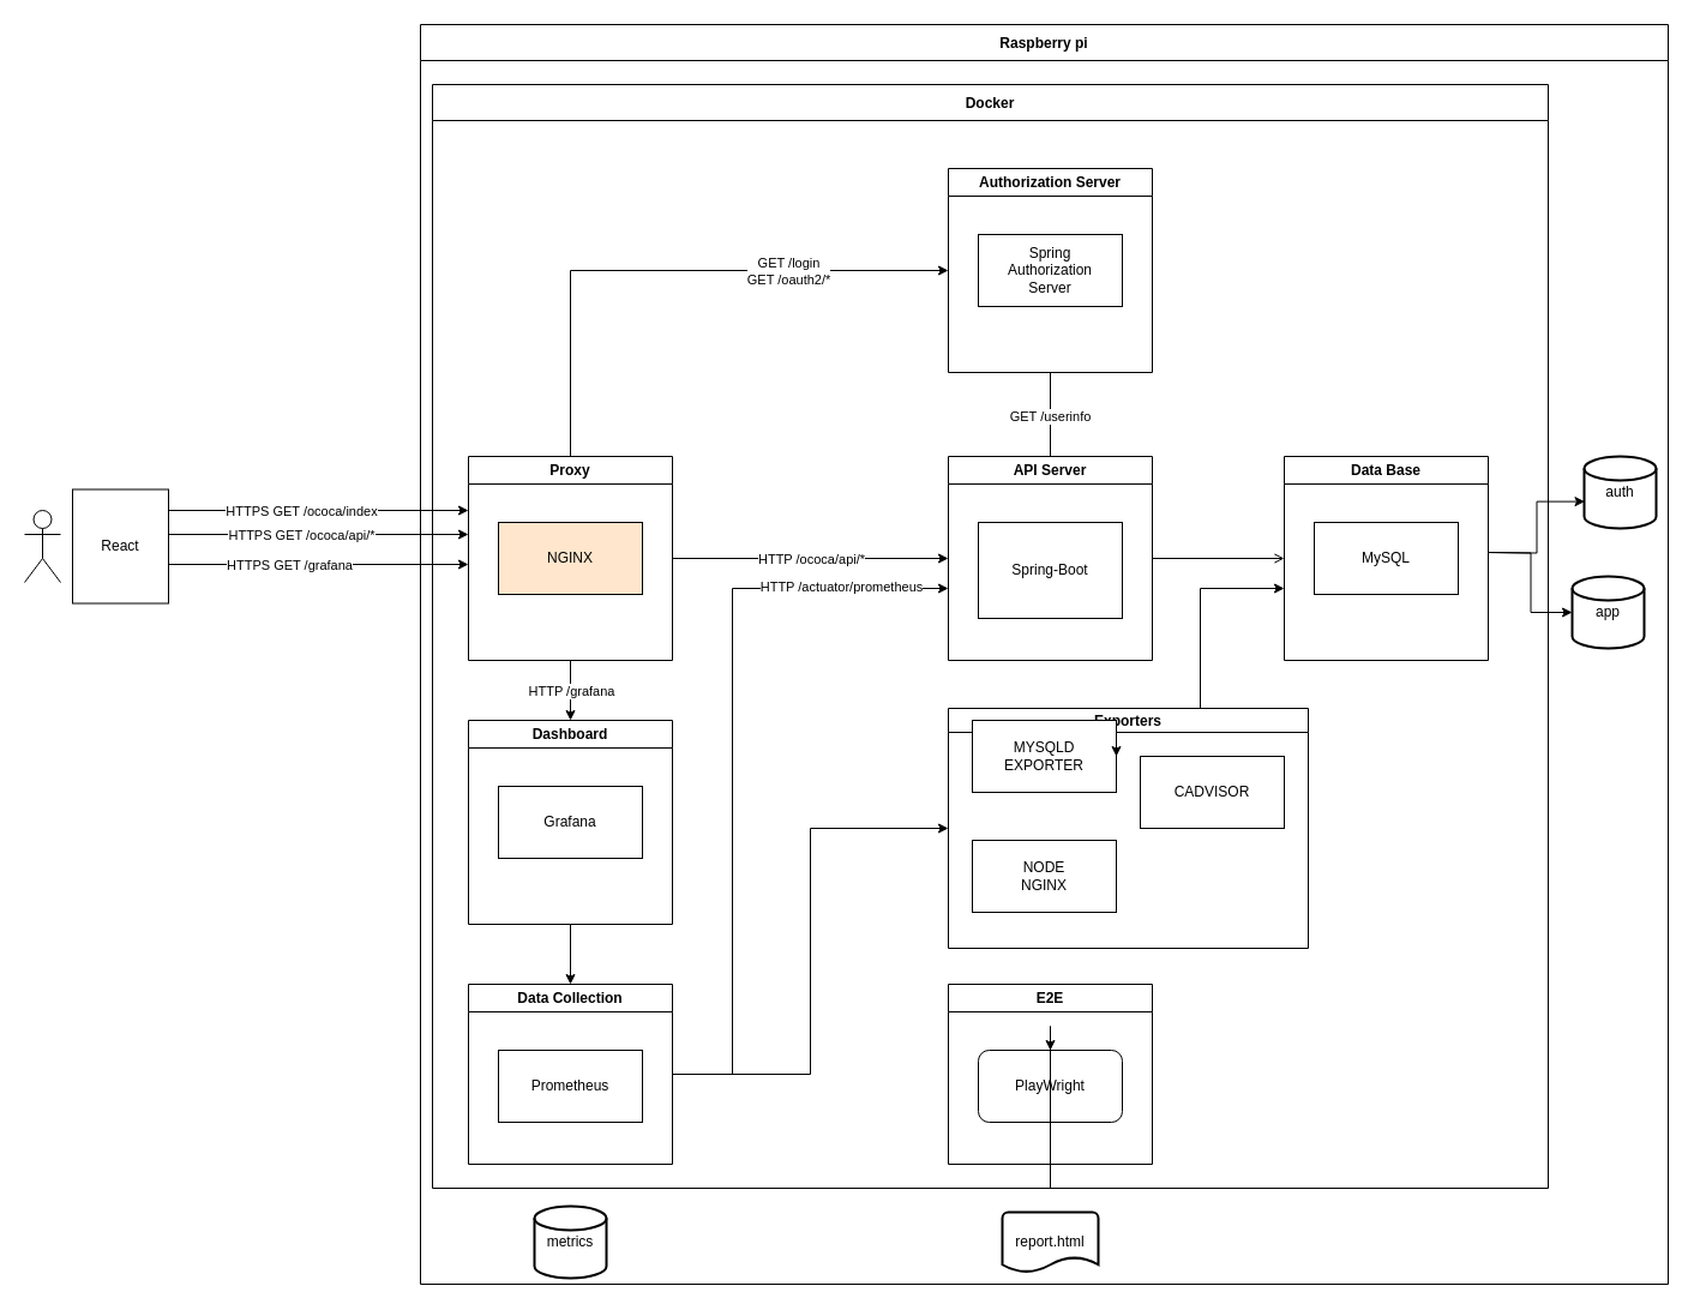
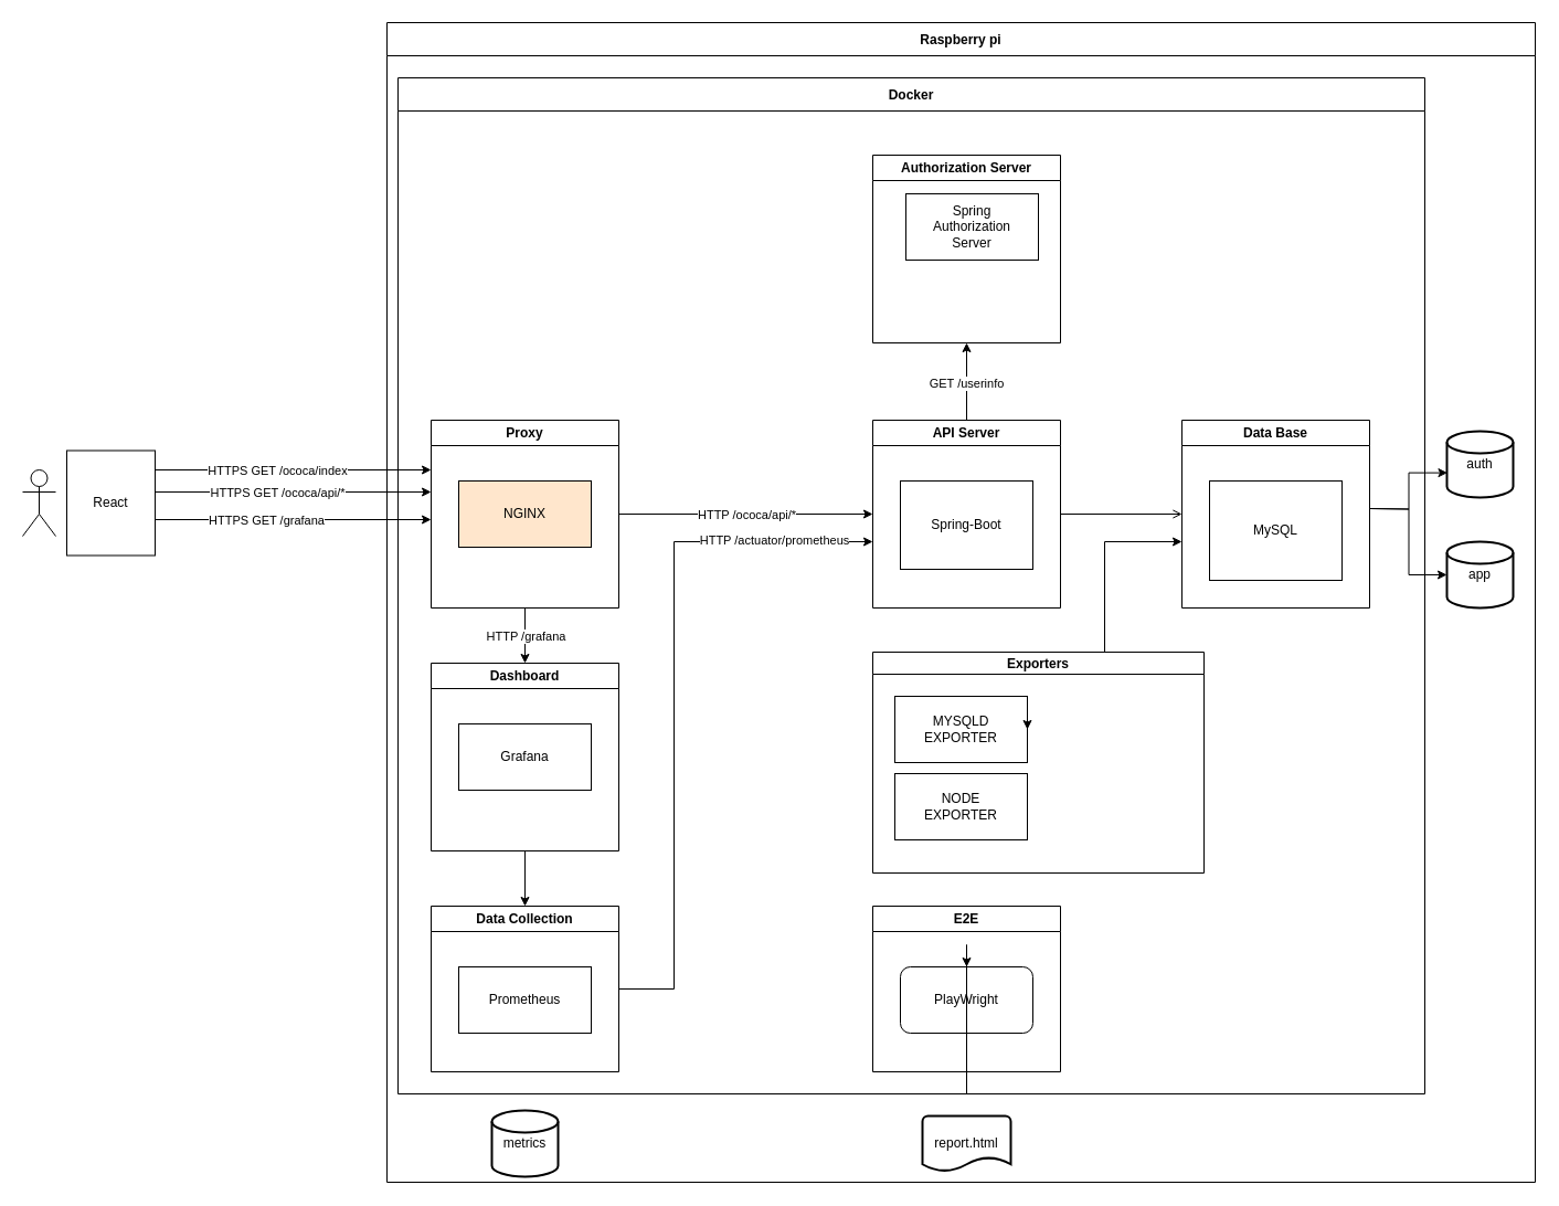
  <mxCell id="0" />
  <mxCell id="1" parent="0" />
  <mxCell id="2" value="React" style="rounded=0;whiteSpace=wrap;html=1;" vertex="1" parent="1"><mxGeometry x="60" y="407.5" width="80" height="95" as="geometry" /></mxCell>
  <mxCell id="3" value="" style="shape=umlActor;verticalLabelPosition=bottom;verticalAlign=top;html=1;outlineConnect=0;" vertex="1" parent="1"><mxGeometry x="20" y="425" width="30" height="60" as="geometry" /></mxCell>
  <mxCell id="4" value="" style="endArrow=classic;html=1;rounded=0;" edge="1" parent="1"><mxGeometry relative="1" as="geometry"><mxPoint x="140" y="425" as="sourcePoint" /><mxPoint x="390" y="425" as="targetPoint" /></mxGeometry></mxCell>
  <mxCell id="5" value="HTTPS GET /ococa/index" style="edgeLabel;resizable=0;html=1;;align=center;verticalAlign=middle;" connectable="0" vertex="1" parent="4"><mxGeometry relative="1" as="geometry"><mxPoint x="-15" as="offset" /></mxGeometry></mxCell>
  <mxCell id="6" value="Raspberry pi" style="swimlane;startSize=30;" vertex="1" parent="1"><mxGeometry x="350" y="20" width="1040" height="1050" as="geometry" /></mxCell>
  <mxCell id="7" value="Authorization Server" style="swimlane;whiteSpace=wrap;html=1;movable=1;resizable=1;rotatable=1;deletable=1;editable=1;locked=0;connectable=1;" vertex="1" parent="6"><mxGeometry x="440" y="120" width="170" height="170" as="geometry" /></mxCell>
- <mxCell id="8" value="Spring&lt;div&gt;Authorization&lt;/div&gt;&lt;div&gt;Server&lt;/div&gt;" style="rounded=0;whiteSpace=wrap;html=1;verticalAlign=middle;" vertex="1" parent="7"><mxGeometry x="25" y="55" width="120" height="60" as="geometry" /></mxCell>
- <mxCell id="9" style="edgeStyle=orthogonalEdgeStyle;rounded=0;orthogonalLoop=1;jettySize=auto;html=1;entryX=0;entryY=0.5;entryDx=0;entryDy=0;" edge="1" parent="6" source="38" target="15"><mxGeometry relative="1" as="geometry"><mxPoint x="360" y="655" as="targetPoint" /></mxGeometry></mxCell>
- <mxCell id="10" style="edgeStyle=orthogonalEdgeStyle;rounded=0;orthogonalLoop=1;jettySize=auto;html=1;entryX=0;entryY=0.5;entryDx=0;entryDy=0;exitX=0.5;exitY=0;exitDx=0;exitDy=0;" edge="1" parent="6" source="12" target="7"><mxGeometry relative="1" as="geometry" /></mxCell>
- <mxCell id="11" value="GET /login&lt;div&gt;GET /oauth2/*&lt;/div&gt;" style="edgeLabel;html=1;align=center;verticalAlign=middle;resizable=0;points=[];" vertex="1" connectable="0" parent="10"><mxGeometry x="0.429" y="-2" relative="1" as="geometry"><mxPoint y="-2" as="offset" /></mxGeometry></mxCell>
+ <mxCell id="8" value="Spring&lt;div&gt;Authorization&lt;/div&gt;&lt;div&gt;Server&lt;/div&gt;" style="rounded=0;whiteSpace=wrap;html=1;verticalAlign=middle;" vertex="1" parent="7"><mxGeometry x="30" y="35" width="120" height="60" as="geometry" /></mxCell>
  <mxCell id="12" value="Proxy" style="swimlane;whiteSpace=wrap;html=1;" vertex="1" parent="6"><mxGeometry x="40" y="360" width="170" height="170" as="geometry" /></mxCell>
  <mxCell id="13" value="NGINX" style="rounded=0;whiteSpace=wrap;html=1;verticalAlign=middle;fillColor=#ffe6cc;" vertex="1" parent="12"><mxGeometry x="25" y="55" width="120" height="60" as="geometry" /></mxCell>
  <mxCell id="14" style="edgeStyle=orthogonalEdgeStyle;rounded=0;orthogonalLoop=1;jettySize=auto;html=1;" edge="1" parent="6" source="15"><mxGeometry relative="1" as="geometry"><mxPoint x="720" y="470" as="targetPoint" /><Array as="points"><mxPoint x="650" y="470" /></Array></mxGeometry></mxCell>
  <mxCell id="15" value="Exporters" style="swimlane;startSize=20;" vertex="1" parent="6"><mxGeometry x="440" y="570" width="300" height="200" as="geometry" /></mxCell>
- <mxCell id="16" value="MYSQLD&lt;div&gt;EXPORTER&lt;/div&gt;" style="rounded=0;whiteSpace=wrap;html=1;" vertex="1" parent="15"><mxGeometry x="20" y="10" width="120" height="60" as="geometry" /></mxCell>
- <mxCell id="17" value="NODE&lt;div&gt;NGINX&lt;/div&gt;" style="rounded=0;whiteSpace=wrap;html=1;" vertex="1" parent="15"><mxGeometry x="20" y="110" width="120" height="60" as="geometry" /></mxCell>
- <mxCell id="18" value="CADVISOR" style="rounded=0;whiteSpace=wrap;html=1;" vertex="1" parent="15"><mxGeometry x="160" y="40" width="120" height="60" as="geometry" /></mxCell>
+ <mxCell id="16" value="MYSQLD&lt;div&gt;EXPORTER&lt;/div&gt;" style="rounded=0;whiteSpace=wrap;html=1;" vertex="1" parent="15"><mxGeometry x="20" y="40" width="120" height="60" as="geometry" /></mxCell>
+ <mxCell id="17" value="NODE&lt;div&gt;EXPORTER&lt;/div&gt;" style="rounded=0;whiteSpace=wrap;html=1;" vertex="1" parent="15"><mxGeometry x="20" y="110" width="120" height="60" as="geometry" /></mxCell>
  <mxCell id="19" style="edgeStyle=orthogonalEdgeStyle;rounded=0;orthogonalLoop=1;jettySize=auto;html=1;exitX=1;exitY=0.25;exitDx=0;exitDy=0;entryX=1;entryY=0.5;entryDx=0;entryDy=0;" edge="1" parent="15" source="16" target="16"><mxGeometry relative="1" as="geometry" /></mxCell>
  <mxCell id="20" style="edgeStyle=orthogonalEdgeStyle;rounded=0;orthogonalLoop=1;jettySize=auto;html=1;exitX=1;exitY=0.5;exitDx=0;exitDy=0;entryX=0;entryY=0.5;entryDx=0;entryDy=0;endArrow=open;" edge="1" parent="6" source="23" target="25"><mxGeometry relative="1" as="geometry"><mxPoint x="770" y="560" as="targetPoint" /></mxGeometry></mxCell>
- <mxCell id="21" style="edgeStyle=orthogonalEdgeStyle;rounded=0;orthogonalLoop=1;jettySize=auto;html=1;entryX=0.5;entryY=1;entryDx=0;entryDy=0;endArrow=none;" edge="1" parent="6" source="23" target="7"><mxGeometry relative="1" as="geometry" /></mxCell>
+ <mxCell id="21" style="edgeStyle=orthogonalEdgeStyle;rounded=0;orthogonalLoop=1;jettySize=auto;html=1;entryX=0.5;entryY=1;entryDx=0;entryDy=0;" edge="1" parent="6" source="23" target="7"><mxGeometry relative="1" as="geometry" /></mxCell>
  <mxCell id="22" value="GET /userinfo" style="edgeLabel;html=1;align=center;verticalAlign=middle;resizable=0;points=[];" vertex="1" connectable="0" parent="21"><mxGeometry x="-0.022" y="1" relative="1" as="geometry"><mxPoint as="offset" /></mxGeometry></mxCell>
  <mxCell id="23" value="API Server" style="swimlane;whiteSpace=wrap;html=1;" vertex="1" parent="6"><mxGeometry x="440" y="360" width="170" height="170" as="geometry" /></mxCell>
  <mxCell id="24" value="Spring-Boot" style="rounded=0;whiteSpace=wrap;html=1;verticalAlign=middle;" vertex="1" parent="23"><mxGeometry x="25" y="55" width="120" height="80" as="geometry" /></mxCell>
  <mxCell id="25" value="Data Base" style="swimlane;whiteSpace=wrap;html=1;" vertex="1" parent="6"><mxGeometry x="720" y="360" width="170" height="170" as="geometry" /></mxCell>
  <mxCell id="26" value="" style="endArrow=classic;html=1;rounded=0;entryX=0;entryY=0.5;entryDx=0;entryDy=0;" edge="1" parent="6" target="23"><mxGeometry relative="1" as="geometry"><mxPoint x="210" y="445" as="sourcePoint" /><mxPoint x="480" y="540" as="targetPoint" /></mxGeometry></mxCell>
  <mxCell id="27" value="HTTP /ococa/api/*" style="edgeLabel;resizable=0;html=1;;align=center;verticalAlign=middle;" connectable="0" vertex="1" parent="26"><mxGeometry relative="1" as="geometry" /></mxCell>
  <mxCell id="28" value="E2E" style="swimlane;whiteSpace=wrap;html=1;" vertex="1" parent="6"><mxGeometry x="440" y="800" width="170" height="150" as="geometry" /></mxCell>
  <mxCell id="29" value="PlayWright" style="whiteSpace=wrap;html=1;verticalAlign=middle;rounded=1;" vertex="1" parent="28"><mxGeometry x="25" y="55" width="120" height="60" as="geometry" /></mxCell>
  <mxCell id="30" style="edgeStyle=orthogonalEdgeStyle;rounded=0;orthogonalLoop=1;jettySize=auto;html=1;exitX=1;exitY=0.5;exitDx=0;exitDy=0;" edge="1" parent="6" source="38"><mxGeometry relative="1" as="geometry"><mxPoint x="440" y="470" as="targetPoint" /><Array as="points"><mxPoint x="260" y="875" /><mxPoint x="260" y="470" /><mxPoint x="440" y="470" /></Array></mxGeometry></mxCell>
  <mxCell id="31" value="HTTP /actuator/prometheus" style="edgeLabel;html=1;align=center;verticalAlign=middle;resizable=0;points=[];" vertex="1" connectable="0" parent="30"><mxGeometry x="0.661" y="3" relative="1" as="geometry"><mxPoint x="18" y="1" as="offset" /></mxGeometry></mxCell>
  <mxCell id="32" value="Dashboard" style="swimlane;whiteSpace=wrap;html=1;" vertex="1" parent="6"><mxGeometry x="40" y="580" width="170" height="170" as="geometry" /></mxCell>
  <mxCell id="33" value="Grafana" style="rounded=0;whiteSpace=wrap;html=1;verticalAlign=middle;" vertex="1" parent="32"><mxGeometry x="25" y="55" width="120" height="60" as="geometry" /></mxCell>
  <mxCell id="34" style="edgeStyle=orthogonalEdgeStyle;rounded=0;orthogonalLoop=1;jettySize=auto;html=1;entryX=0.5;entryY=0;entryDx=0;entryDy=0;" edge="1" parent="6" source="32" target="38"><mxGeometry relative="1" as="geometry" /></mxCell>
  <mxCell id="35" value="" style="endArrow=classic;html=1;rounded=0;entryX=0.5;entryY=0;entryDx=0;entryDy=0;exitX=0.5;exitY=1;exitDx=0;exitDy=0;" edge="1" parent="6" source="12" target="32"><mxGeometry relative="1" as="geometry"><mxPoint x="50" y="530" as="sourcePoint" /><mxPoint x="280" y="530" as="targetPoint" /></mxGeometry></mxCell>
  <mxCell id="36" value="HTTP /grafana" style="edgeLabel;resizable=0;html=1;;align=center;verticalAlign=middle;" connectable="0" vertex="1" parent="35"><mxGeometry relative="1" as="geometry" /></mxCell>
  <mxCell id="37" value="Docker" style="swimlane;startSize=30;" vertex="1" parent="6"><mxGeometry x="10" y="50" width="930" height="920" as="geometry" /></mxCell>
  <mxCell id="38" value="Data Collection" style="swimlane;whiteSpace=wrap;html=1;" vertex="1" parent="37"><mxGeometry x="30" y="750" width="170" height="150" as="geometry" /></mxCell>
  <mxCell id="39" value="Prometheus" style="rounded=0;whiteSpace=wrap;html=1;verticalAlign=middle;" vertex="1" parent="38"><mxGeometry x="25" y="55" width="120" height="60" as="geometry" /></mxCell>
- <mxCell id="40" value="MySQL" style="rounded=0;whiteSpace=wrap;html=1;verticalAlign=middle;" vertex="1" parent="37"><mxGeometry x="735" y="365" width="120" height="60" as="geometry" /></mxCell>
+ <mxCell id="40" value="MySQL" style="rounded=0;whiteSpace=wrap;html=1;verticalAlign=middle;" vertex="1" parent="37"><mxGeometry x="735" y="365" width="120" height="90" as="geometry" /></mxCell>
  <mxCell id="41" value="report.html" style="strokeWidth=2;html=1;shape=mxgraph.flowchart.document2;whiteSpace=wrap;size=0.25;" vertex="1" parent="6"><mxGeometry x="485" y="990" width="80" height="50" as="geometry" /></mxCell>
  <mxCell id="42" style="edgeStyle=orthogonalEdgeStyle;rounded=0;orthogonalLoop=1;jettySize=auto;html=1;exitX=0.5;exitY=1;exitDx=0;exitDy=0;" edge="1" parent="6" source="28" target="29"><mxGeometry relative="1" as="geometry"><mxPoint x="525" y="990" as="targetPoint" /><mxPoint x="525" y="960" as="sourcePoint" /></mxGeometry></mxCell>
- <mxCell id="43" value="app" style="strokeWidth=2;html=1;shape=mxgraph.flowchart.database;whiteSpace=wrap;" vertex="1" parent="6"><mxGeometry x="960" y="460" width="60" height="60" as="geometry" /></mxCell>
- <mxCell id="44" value="auth" style="strokeWidth=2;html=1;shape=mxgraph.flowchart.database;whiteSpace=wrap;" vertex="1" parent="6"><mxGeometry x="970" y="360" width="60" height="60" as="geometry" /></mxCell>
+ <mxCell id="43" value="app" style="strokeWidth=2;html=1;shape=mxgraph.flowchart.database;whiteSpace=wrap;" vertex="1" parent="6"><mxGeometry x="960" y="470" width="60" height="60" as="geometry" /></mxCell>
+ <mxCell id="44" value="auth" style="strokeWidth=2;html=1;shape=mxgraph.flowchart.database;whiteSpace=wrap;" vertex="1" parent="6"><mxGeometry x="960" y="370" width="60" height="60" as="geometry" /></mxCell>
  <mxCell id="45" style="edgeStyle=orthogonalEdgeStyle;rounded=0;orthogonalLoop=1;jettySize=auto;html=1;entryX=0;entryY=0.5;entryDx=0;entryDy=0;entryPerimeter=0;" edge="1" parent="6" target="43"><mxGeometry relative="1" as="geometry"><mxPoint x="890" y="440" as="sourcePoint" /></mxGeometry></mxCell>
  <mxCell id="46" value="metrics" style="strokeWidth=2;html=1;shape=mxgraph.flowchart.database;whiteSpace=wrap;" vertex="1" parent="6"><mxGeometry x="95" y="985" width="60" height="60" as="geometry" /></mxCell>
  <mxCell id="47" value="" style="endArrow=classic;html=1;rounded=0;" edge="1" parent="1"><mxGeometry relative="1" as="geometry"><mxPoint x="140" y="445" as="sourcePoint" /><mxPoint x="390" y="445" as="targetPoint" /></mxGeometry></mxCell>
  <mxCell id="48" value="HTTPS GET /ococa/api/*" style="edgeLabel;resizable=0;html=1;;align=center;verticalAlign=middle;" connectable="0" vertex="1" parent="47"><mxGeometry relative="1" as="geometry"><mxPoint x="-15" as="offset" /></mxGeometry></mxCell>
  <mxCell id="49" value="" style="endArrow=classic;html=1;rounded=0;" edge="1" parent="1"><mxGeometry relative="1" as="geometry"><mxPoint x="140" y="470" as="sourcePoint" /><mxPoint x="390" y="470" as="targetPoint" /></mxGeometry></mxCell>
  <mxCell id="50" value="HTTPS GET /grafana" style="edgeLabel;resizable=0;html=1;;align=center;verticalAlign=middle;" connectable="0" vertex="1" parent="49"><mxGeometry relative="1" as="geometry"><mxPoint x="-25" as="offset" /></mxGeometry></mxCell>
  <mxCell id="51" style="edgeStyle=orthogonalEdgeStyle;rounded=0;orthogonalLoop=1;jettySize=auto;html=1;entryX=0.008;entryY=0.627;entryDx=0;entryDy=0;entryPerimeter=0;" edge="1" parent="1" target="44"><mxGeometry relative="1" as="geometry"><mxPoint x="1240" y="460" as="sourcePoint" /><mxPoint x="1310" y="520" as="targetPoint" /></mxGeometry></mxCell>
